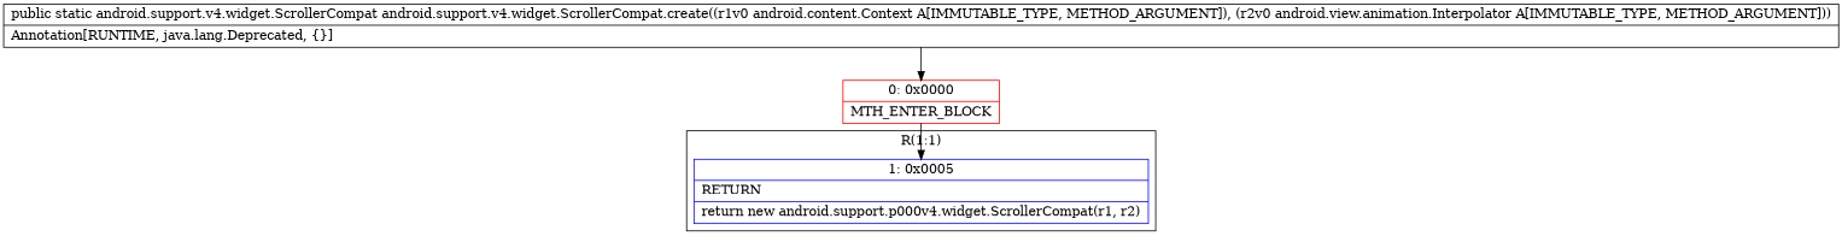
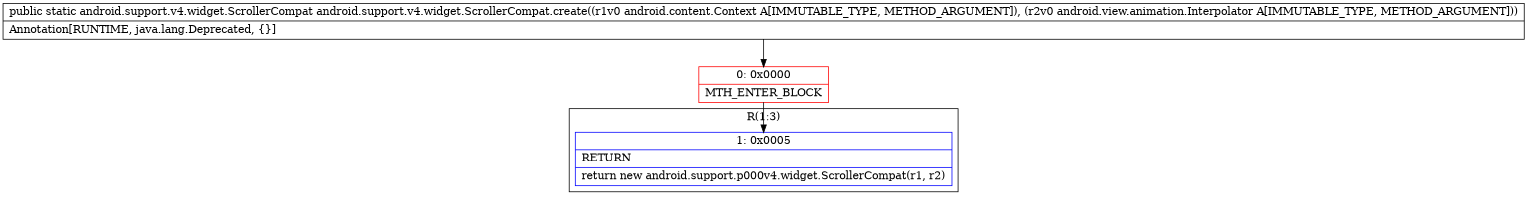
  digraph {
    node [shape=record]
    n1 [color=blue label="{1\:\ 0x0005|RETURN\l|return new android.support.p000v4.widget.ScrollerCompat(r1, r2)\l}"]
    n2 [color=red label="{0\:\ 0x0000|MTH_ENTER_BLOCK\l}"]
    n3 [label="{public static android.support.v4.widget.ScrollerCompat android.support.v4.widget.ScrollerCompat.create((r1v0 android.content.Context A[IMMUTABLE_TYPE, METHOD_ARGUMENT]), (r2v0 android.view.animation.Interpolator A[IMMUTABLE_TYPE, METHOD_ARGUMENT]))  | Annotation[RUNTIME, java.lang.Deprecated, \{\}]\l}"]
    subgraph cluster_1 {
-     label="R(1:1)"
+     label="R(1:3)"
      n1
    }
    n2 -> n1
    n3 -> n2
  }
